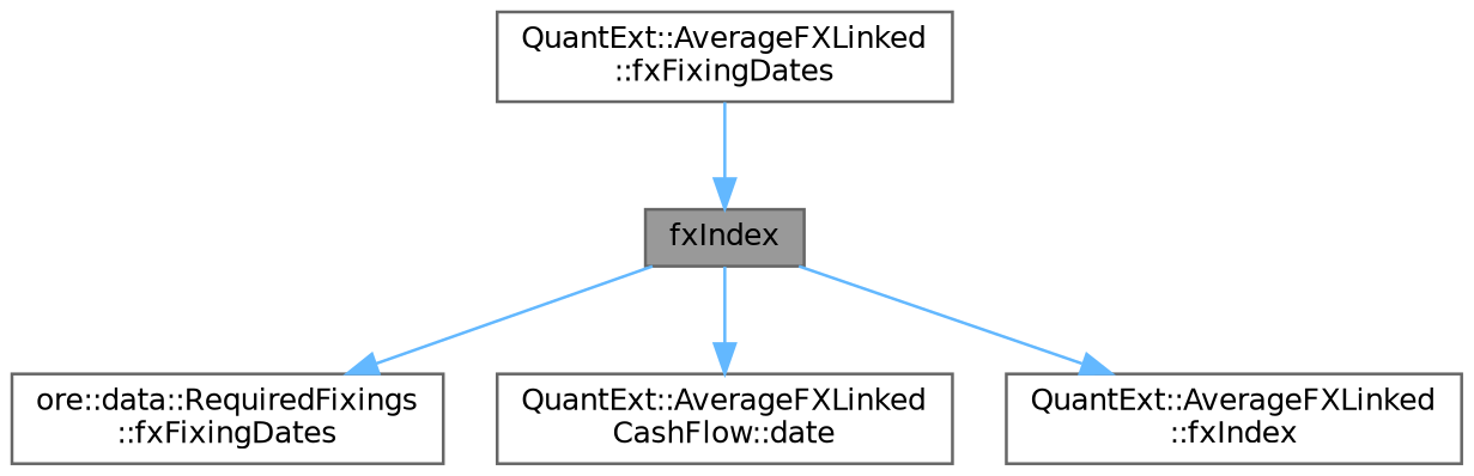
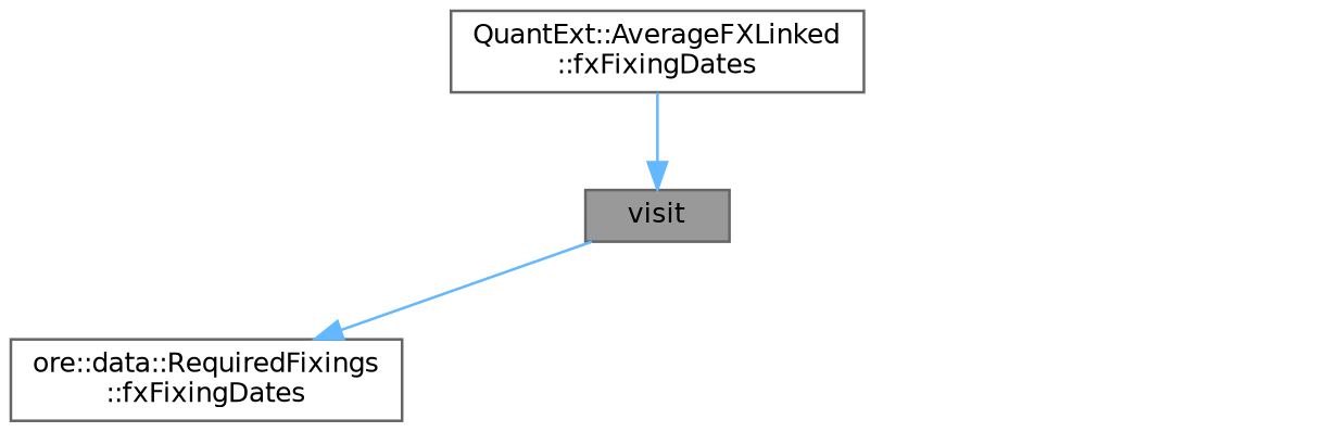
  digraph {
    rankdir=TB
    node [color=grey40 fillcolor=white fontname=Helvetica fontsize=10 shape=box style=filled]
    edge [color=steelblue1 fontname=Helvetica fontsize=10 labelfontname=Helvetica labelfontsize=10 style=solid]
-   n1 [color=gray40 fillcolor=grey60 fontcolor=black height=0.2 label=fxIndex width=0.4]
+   n1 [color=gray40 fillcolor=grey60 fontcolor=black height=0.2 label=visit width=0.4]
    n2 [height=0.2 label="ore::data::RequiredFixings\l::fxFixingDates" width=0.4]
-   n3 [height=0.2 label="QuantExt::AverageFXLinked\lCashFlow::date" width=0.4]
-   n4 [height=0.2 label="QuantExt::AverageFXLinked\l::fxIndex" width=0.4]
    n5 [height=0.2 label="QuantExt::AverageFXLinked\l::fxFixingDates" width=0.4]
    n1 -> n2
-   n1 -> n3
-   n1 -> n4
    n5 -> n1
  }
